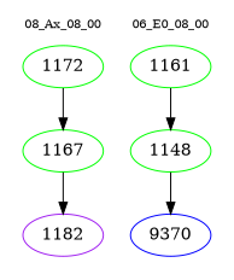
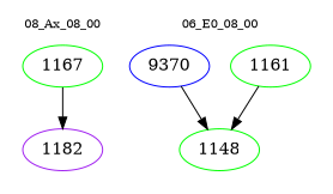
  digraph {
    node [color=green]
    edge [color=black]
-   n1 [label=1172]
    n2 [label=1167]
    n3 [color=purple label=1182]
    n4 [label=1161]
    n5 [label=1148]
    n6 [color=blue label=9370]
    subgraph cluster_1 {
      color=white
      fontsize=10
      label="08_Ax_08_00"
-     n1
      n2
      n3
    }
    subgraph cluster_2 {
      color=white
      fontsize=10
      label="06_E0_08_00"
      n4
      n5
      n6
    }
-   n1 -> n2
    n2 -> n3
    n4 -> n5
-   n5 -> n6
+   n6 -> n5
  }
